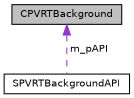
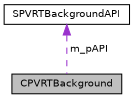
  digraph {
    node [color=black fontname=Helvetica fontsize=10 shape=record style=filled]
    n1 [fillcolor=grey75 fontcolor=black height=0.2 label=CPVRTBackground width=0.4]
    n2 [fillcolor=white height=0.2 label=SPVRTBackgroundAPI width=0.4]
-   n1 -> n2 [color=darkorchid3 dir=back fontname=Helvetica fontsize=10 label=" m_pAPI" labelfontname=Helvetica labelfontsize=10 style=dashed]
+   n2 -> n1 [color=darkorchid3 dir=back fontname=Helvetica fontsize=10 label=" m_pAPI" labelfontname=Helvetica labelfontsize=10 style=dashed]
  }
